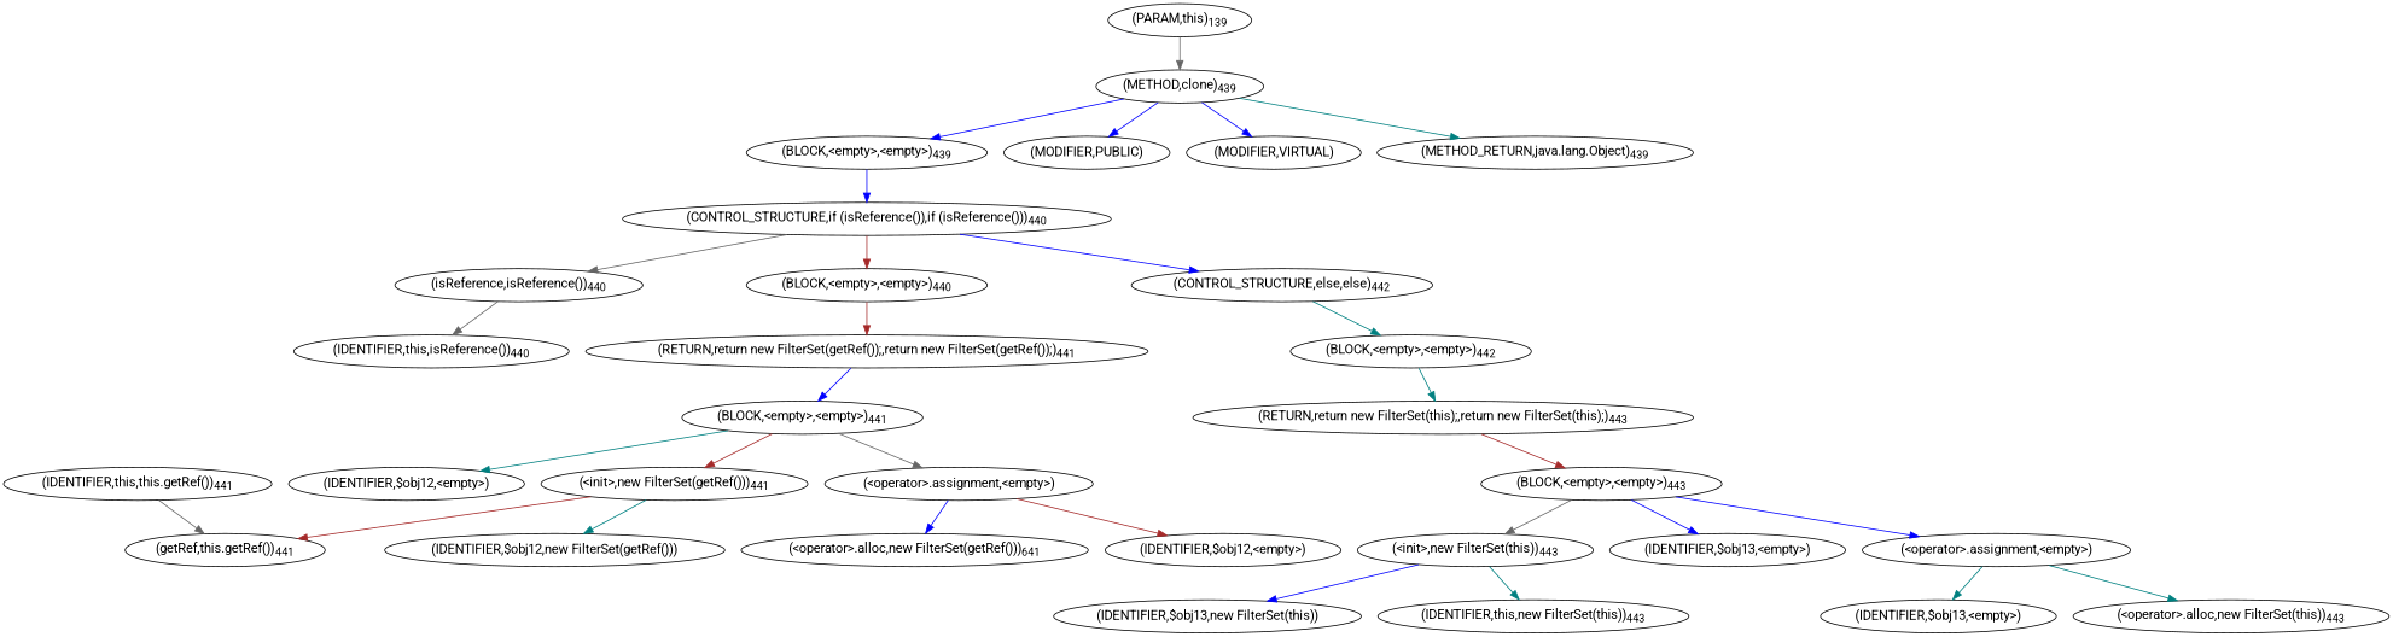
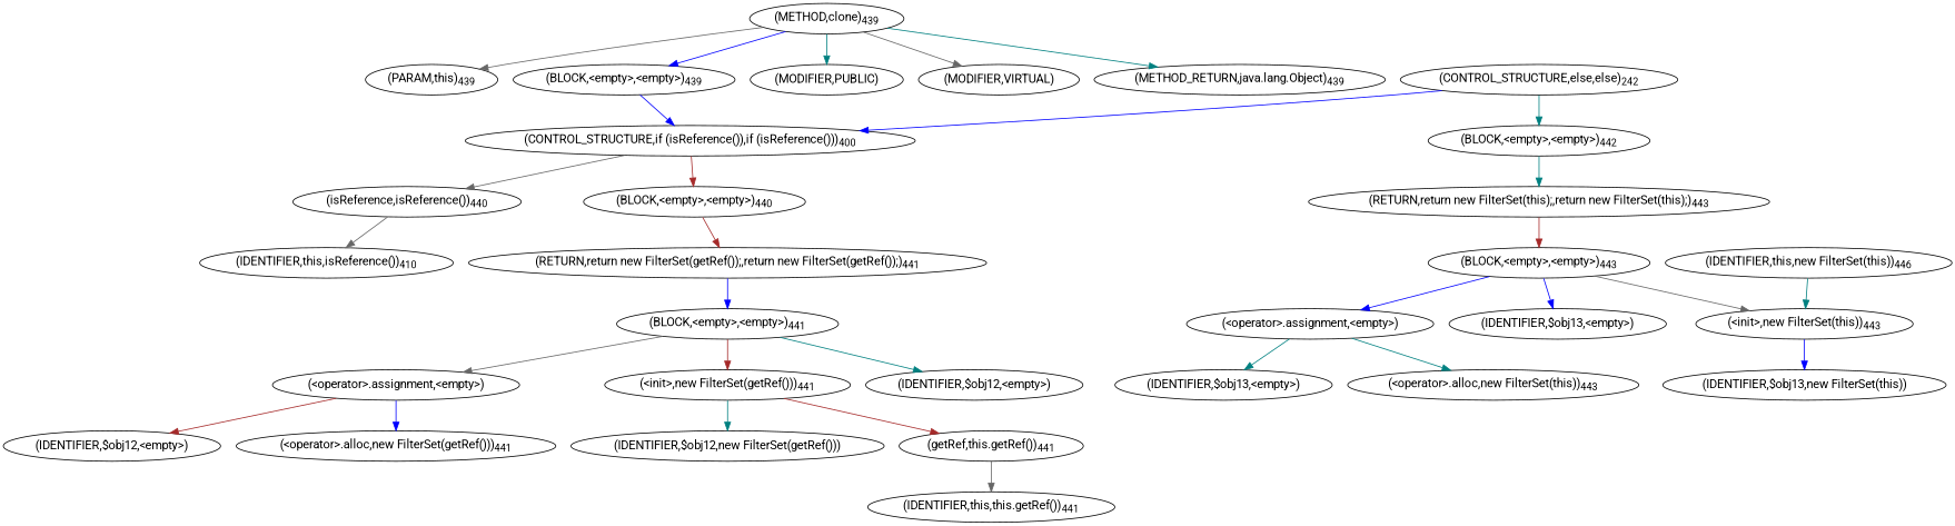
  digraph {
    fontname=Roboto
    node [fontname=Roboto]
    edge [color=blue fontname=Roboto]
    n1 [label=<(METHOD,clone)<SUB>439</SUB>>]
-   n2 [label=<(PARAM,this)<SUB>139</SUB>>]
+   n2 [label=<(PARAM,this)<SUB>439</SUB>>]
    n3 [label=<(BLOCK,&lt;empty&gt;,&lt;empty&gt;)<SUB>439</SUB>>]
    n4 [label=<(MODIFIER,PUBLIC)>]
    n5 [label=<(MODIFIER,VIRTUAL)>]
    n6 [label=<(METHOD_RETURN,java.lang.Object)<SUB>439</SUB>>]
-   n7 [label=<(CONTROL_STRUCTURE,if (isReference()),if (isReference()))<SUB>440</SUB>>]
+   n7 [label=<(CONTROL_STRUCTURE,if (isReference()),if (isReference()))<SUB>400</SUB>>]
    n8 [label=<(isReference,isReference())<SUB>440</SUB>>]
    n9 [label=<(BLOCK,&lt;empty&gt;,&lt;empty&gt;)<SUB>440</SUB>>]
-   n10 [label=<(CONTROL_STRUCTURE,else,else)<SUB>442</SUB>>]
-   n11 [label=<(IDENTIFIER,this,isReference())<SUB>440</SUB>>]
+   n10 [label=<(CONTROL_STRUCTURE,else,else)<SUB>242</SUB>>]
+   n11 [label=<(IDENTIFIER,this,isReference())<SUB>410</SUB>>]
    n12 [label=<(RETURN,return new FilterSet(getRef());,return new FilterSet(getRef());)<SUB>441</SUB>>]
    n13 [label=<(BLOCK,&lt;empty&gt;,&lt;empty&gt;)<SUB>442</SUB>>]
    n14 [label=<(BLOCK,&lt;empty&gt;,&lt;empty&gt;)<SUB>441</SUB>>]
    n15 [label=<(&lt;operator&gt;.assignment,&lt;empty&gt;)>]
    n16 [label=<(&lt;init&gt;,new FilterSet(getRef()))<SUB>441</SUB>>]
    n17 [label=<(IDENTIFIER,$obj12,&lt;empty&gt;)>]
    n18 [label=<(IDENTIFIER,$obj12,&lt;empty&gt;)>]
-   n19 [label=<(&lt;operator&gt;.alloc,new FilterSet(getRef()))<SUB>641</SUB>>]
+   n19 [label=<(&lt;operator&gt;.alloc,new FilterSet(getRef()))<SUB>441</SUB>>]
    n20 [label=<(IDENTIFIER,$obj12,new FilterSet(getRef()))>]
    n21 [label=<(getRef,this.getRef())<SUB>441</SUB>>]
    n22 [label=<(IDENTIFIER,this,this.getRef())<SUB>441</SUB>>]
    n23 [label=<(RETURN,return new FilterSet(this);,return new FilterSet(this);)<SUB>443</SUB>>]
    n24 [label=<(BLOCK,&lt;empty&gt;,&lt;empty&gt;)<SUB>443</SUB>>]
    n25 [label=<(&lt;operator&gt;.assignment,&lt;empty&gt;)>]
    n26 [label=<(&lt;init&gt;,new FilterSet(this))<SUB>443</SUB>>]
    n27 [label=<(IDENTIFIER,$obj13,&lt;empty&gt;)>]
    n28 [label=<(IDENTIFIER,$obj13,&lt;empty&gt;)>]
    n29 [label=<(&lt;operator&gt;.alloc,new FilterSet(this))<SUB>443</SUB>>]
    n30 [label=<(IDENTIFIER,$obj13,new FilterSet(this))>]
-   n31 [label=<(IDENTIFIER,this,new FilterSet(this))<SUB>443</SUB>>]
-   n2 -> n1 [color=gray40]
+   n31 [label=<(IDENTIFIER,this,new FilterSet(this))<SUB>446</SUB>>]
+   n1 -> n2 [color=gray40]
    n1 -> n3
-   n1 -> n4
-   n1 -> n5
+   n1 -> n4 [color=teal]
+   n1 -> n5 [color=gray40]
    n1 -> n6 [color=teal]
    n3 -> n7
    n7 -> n8 [color=gray40]
    n7 -> n9 [color=brown]
-   n7 -> n10
+   n10 -> n7
    n8 -> n11 [color=gray40]
    n9 -> n12 [color=brown]
    n10 -> n13 [color=teal]
    n12 -> n14
    n13 -> n23 [color=teal]
    n14 -> n15 [color=gray40]
    n14 -> n16 [color=brown]
    n14 -> n17 [color=teal]
    n15 -> n18 [color=brown]
    n15 -> n19
    n16 -> n20 [color=teal]
    n16 -> n21 [color=brown]
-   n22 -> n21 [color=gray40]
+   n21 -> n22 [color=gray40]
    n23 -> n24 [color=brown]
    n24 -> n25
    n24 -> n26 [color=gray40]
    n24 -> n27
    n25 -> n28 [color=teal]
    n25 -> n29 [color=teal]
    n26 -> n30
-   n26 -> n31 [color=teal]
+   n31 -> n26 [color=teal]
  }
